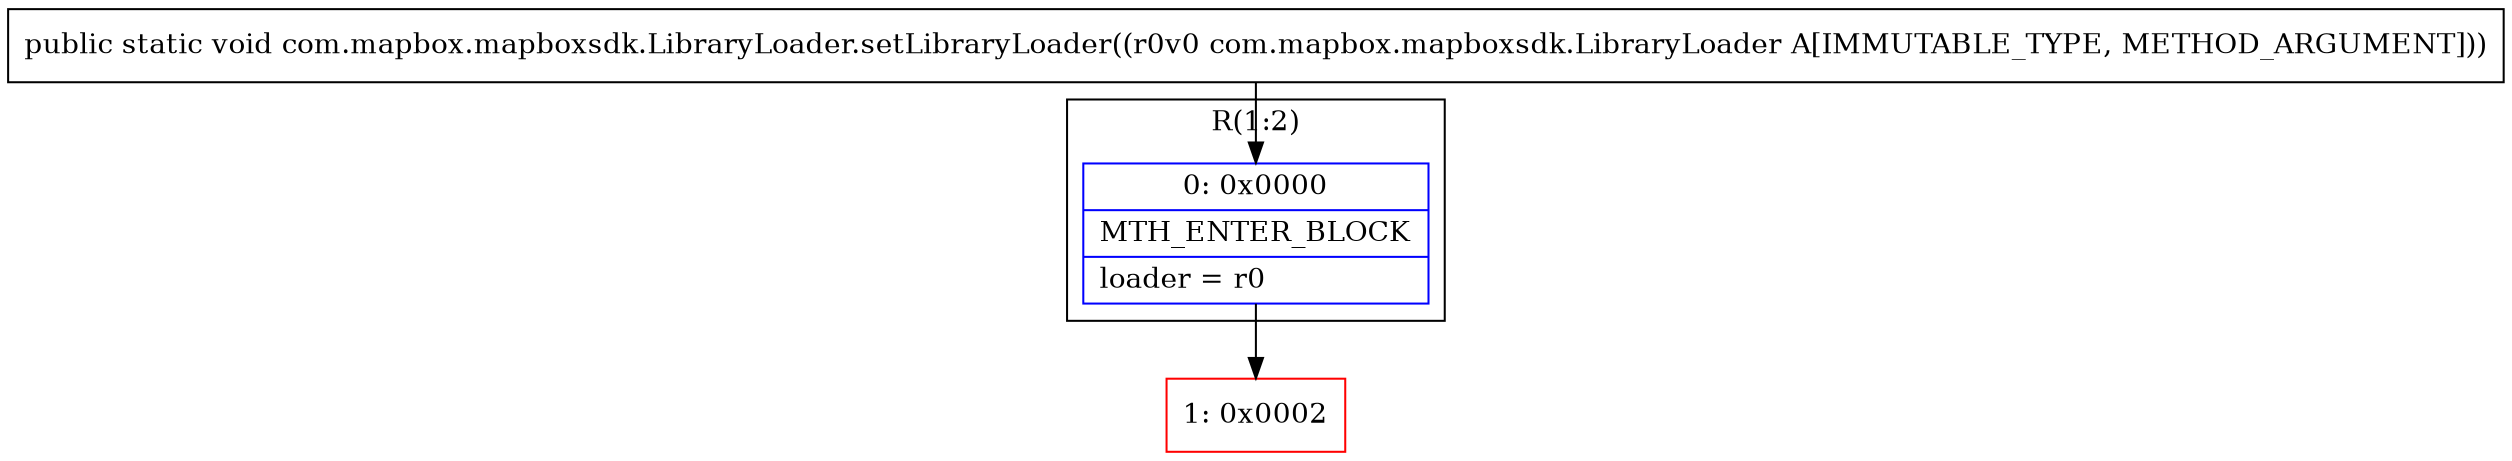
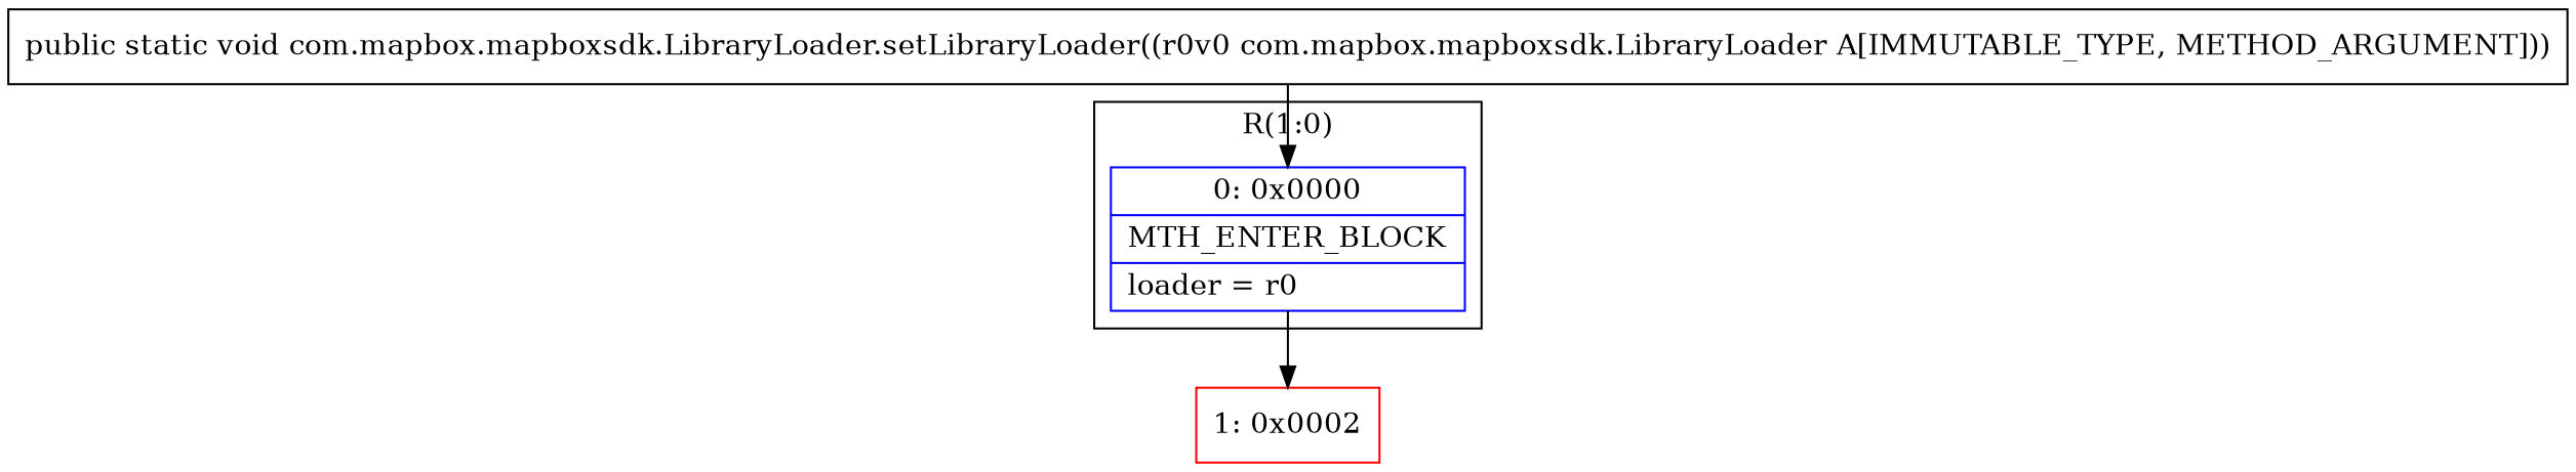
  digraph {
    node [shape=record]
    n1 [color=blue label="{0\:\ 0x0000|MTH_ENTER_BLOCK\l|loader = r0\l}"]
    n2 [color=red label="{1\:\ 0x0002}"]
    n3 [label="{public static void com.mapbox.mapboxsdk.LibraryLoader.setLibraryLoader((r0v0 com.mapbox.mapboxsdk.LibraryLoader A[IMMUTABLE_TYPE, METHOD_ARGUMENT])) }"]
    subgraph cluster_1 {
-     label="R(1:2)"
+     label="R(1:0)"
      n1
    }
    n1 -> n2
    n3 -> n1
  }
